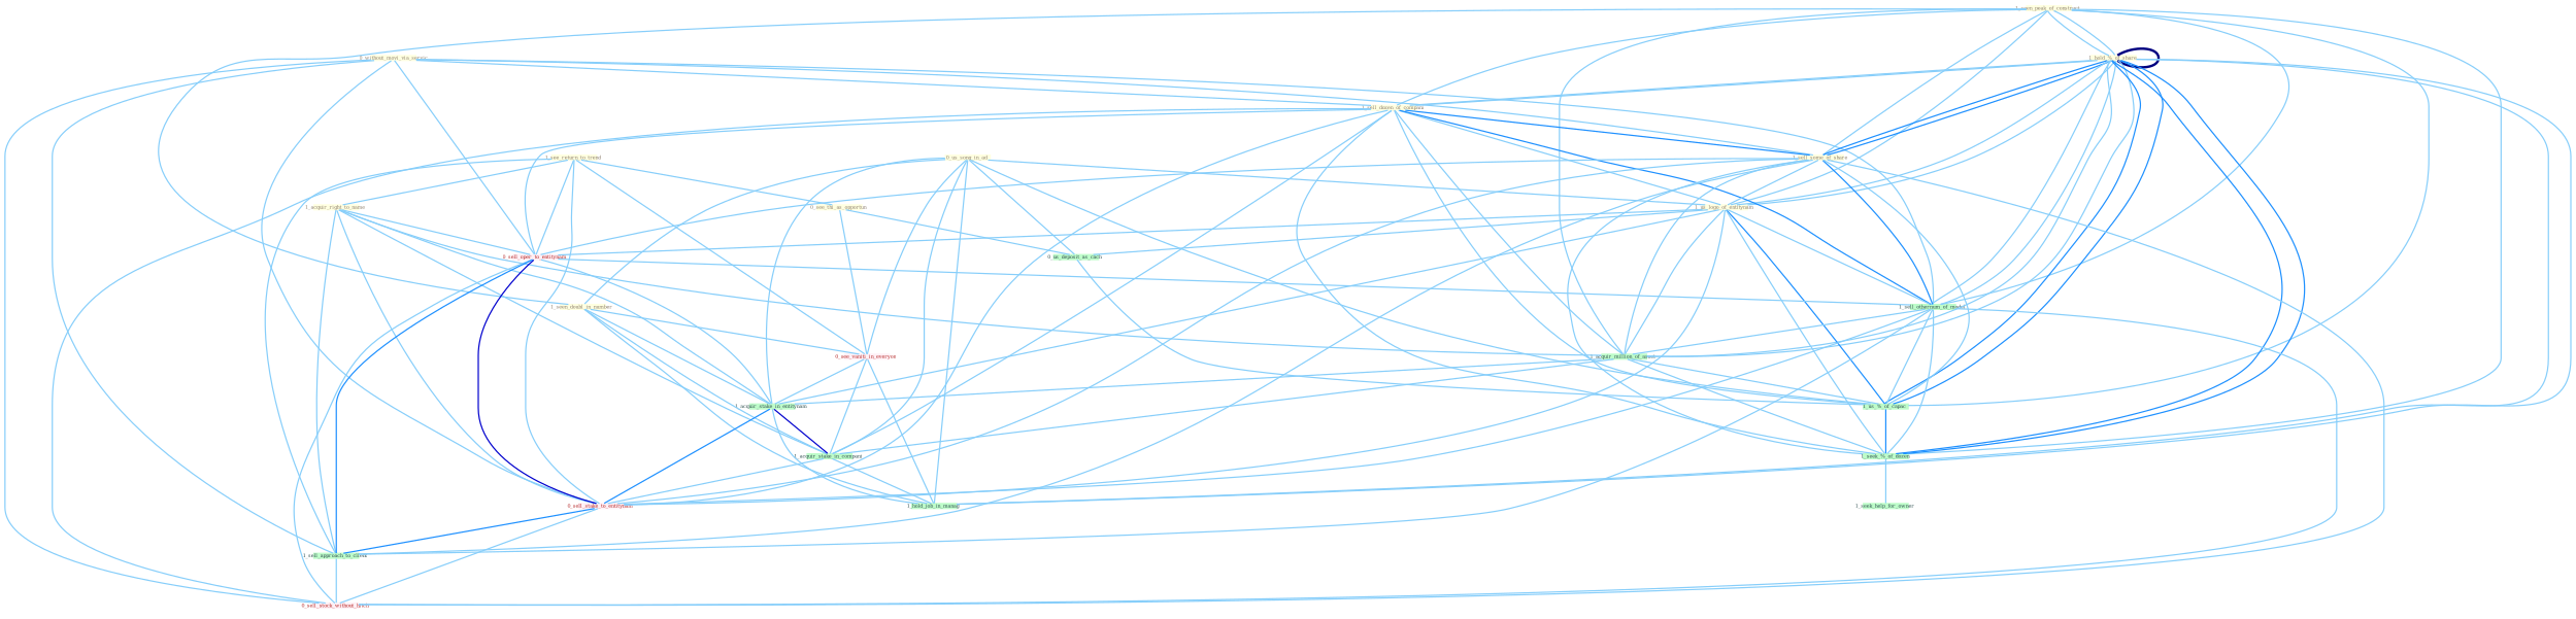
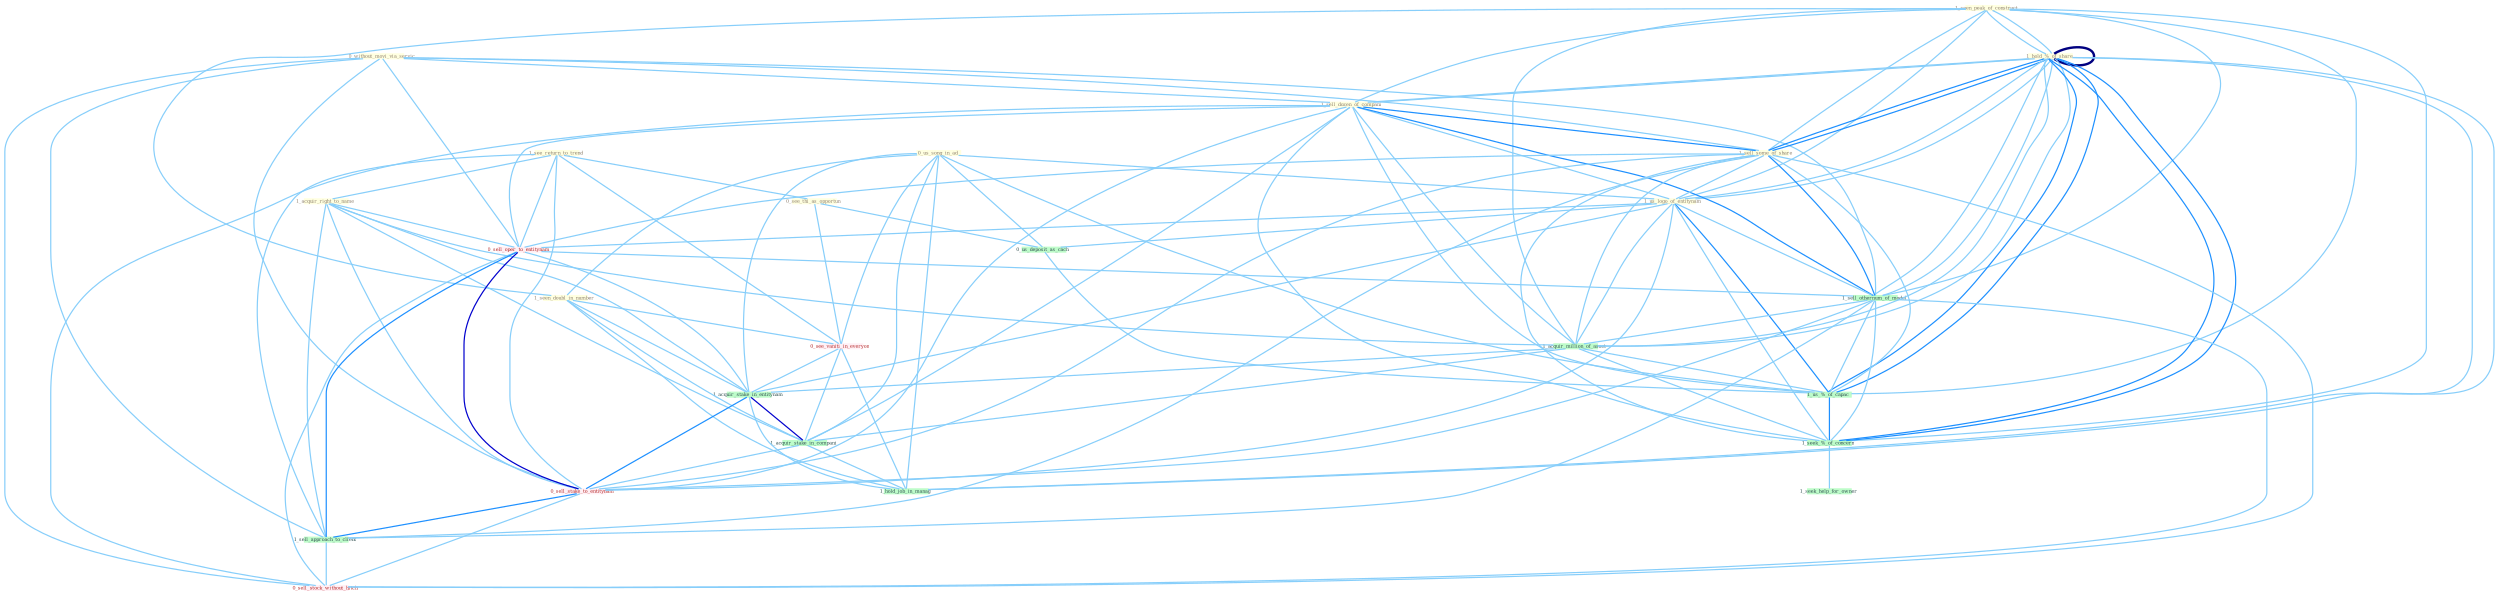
  graph {
    node [color="#ffffe0" fixedsize=true fontcolor="#8b7d6b" fontsize=4 shape=polygon style=filled]
    edge [color="#87cefa" w=1]
    "1_see_return_to_trend " [height=.06 width=.5]
    "0_see_thi_as_opportun " [height=.06 width=.5]
    "1_seen_peak_of_construct " [height=.06 width=.5]
    "0_us_song_in_ad " [height=.06 width=.5]
    n5 [height=.06 label="0_without_movi_via_servic" width=.5]
    "1_seen_doubl_in_number " [height=.06 width=.5]
    "1_acquir_right_to_name " [height=.06 width=.5]
    "1_hold_%_of_share " [height=.06 width=.5]
    "1_sell_dozen_of_compani " [height=.06 width=.5]
    "1_sell_some_of_share " [height=.06 width=.5]
    "1_us_logo_of_entitynam " [height=.06 width=.5]
    "0_sell_oper_to_entitynam " [color="#fff0f5" fontcolor="#b22222" height=.06 width=.5]
    "0_see_vaniti_in_everyon " [color="#fff0f5" fontcolor="#b22222" height=.06 width=.5]
    "0_sell_stake_to_entitynam " [color="#fff0f5" fontcolor="#b22222" height=.06 width=.5]
    "0_sell_stock_without_hitch " [color="#fff0f5" fontcolor="#b22222" height=.06 width=.5]
    "1_sell_approach_to_client " [color="#BDFCC9" fontcolor="#2f4f4f" height=.06 width=.5]
    "0_us_deposit_as_cach " [color="#BDFCC9" fontcolor="#2f4f4f" height=.06 width=.5]
    "1_sell_othernum_of_model " [color="#BDFCC9" fontcolor="#2f4f4f" height=.06 width=.5]
    "1_acquir_million_of_asset " [color="#BDFCC9" fontcolor="#2f4f4f" height=.06 width=.5]
    "1_us_%_of_capac " [color="#BDFCC9" fontcolor="#2f4f4f" height=.06 width=.5]
-   "1_seek_%_of_concern " [color="#BDFCC9" fontcolor="#2f4f4f" height=.06 width=.5 label="1_seek_%_of_dozen"]
+   "1_seek_%_of_concern " [color="#BDFCC9" fontcolor="#2f4f4f" height=.06 width=.5]
    "1_acquir_stake_in_entitynam " [color="#BDFCC9" fontcolor="#2f4f4f" height=.06 width=.5]
    "1_acquir_stake_in_compani " [color="#BDFCC9" fontcolor="#2f4f4f" height=.06 width=.5]
    "1_hold_job_in_manag " [color="#BDFCC9" fontcolor="#2f4f4f" height=.06 width=.5]
    "1_seek_help_for_owner " [color="#BDFCC9" fontcolor="#2f4f4f" height=.06 width=.5]
    subgraph sub_1 {
      "1_see_return_to_trend "
      "0_see_thi_as_opportun "
      "1_seen_peak_of_construct "
      "0_us_song_in_ad "
      n5
      "1_seen_doubl_in_number "
      "1_acquir_right_to_name "
      "1_hold_%_of_share "
      "1_sell_dozen_of_compani "
      "1_sell_some_of_share "
      "1_us_logo_of_entitynam "
    }
    subgraph sub_2 {
      "0_sell_oper_to_entitynam "
      "0_see_vaniti_in_everyon "
      "0_sell_stake_to_entitynam "
      "0_sell_stock_without_hitch "
    }
    "1_see_return_to_trend " -- "0_see_thi_as_opportun "
    "1_see_return_to_trend " -- "1_acquir_right_to_name "
    "1_see_return_to_trend " -- "0_sell_oper_to_entitynam "
    "1_see_return_to_trend " -- "0_see_vaniti_in_everyon "
    "1_see_return_to_trend " -- "0_sell_stake_to_entitynam "
    "1_see_return_to_trend " -- "1_sell_approach_to_client "
    "0_see_thi_as_opportun " -- "0_see_vaniti_in_everyon "
    "0_see_thi_as_opportun " -- "0_us_deposit_as_cach "
    "1_seen_peak_of_construct " -- "1_seen_doubl_in_number "
    "1_seen_peak_of_construct " -- "1_hold_%_of_share "
    "1_seen_peak_of_construct " -- "1_hold_%_of_share "
    "1_seen_peak_of_construct " -- "1_sell_dozen_of_compani "
    "1_seen_peak_of_construct " -- "1_sell_some_of_share "
    "1_seen_peak_of_construct " -- "1_us_logo_of_entitynam "
    "1_seen_peak_of_construct " -- "1_sell_othernum_of_model "
    "1_seen_peak_of_construct " -- "1_acquir_million_of_asset "
    "1_seen_peak_of_construct " -- "1_us_%_of_capac "
    "1_seen_peak_of_construct " -- "1_seek_%_of_concern "
    "0_us_song_in_ad " -- "1_seen_doubl_in_number "
    "0_us_song_in_ad " -- "1_us_logo_of_entitynam "
    "0_us_song_in_ad " -- "0_see_vaniti_in_everyon "
    "0_us_song_in_ad " -- "0_us_deposit_as_cach "
    "0_us_song_in_ad " -- "1_us_%_of_capac "
    "0_us_song_in_ad " -- "1_acquir_stake_in_entitynam "
    "0_us_song_in_ad " -- "1_acquir_stake_in_compani "
    "0_us_song_in_ad " -- "1_hold_job_in_manag "
    n5 -- "1_sell_dozen_of_compani "
    n5 -- "1_sell_some_of_share "
    n5 -- "0_sell_oper_to_entitynam "
    n5 -- "0_sell_stake_to_entitynam "
    n5 -- "0_sell_stock_without_hitch "
    n5 -- "1_sell_approach_to_client "
    n5 -- "1_sell_othernum_of_model "
    "1_seen_doubl_in_number " -- "0_see_vaniti_in_everyon "
    "1_seen_doubl_in_number " -- "1_acquir_stake_in_entitynam "
    "1_seen_doubl_in_number " -- "1_acquir_stake_in_compani "
    "1_seen_doubl_in_number " -- "1_hold_job_in_manag "
    "1_acquir_right_to_name " -- "0_sell_oper_to_entitynam "
    "1_acquir_right_to_name " -- "0_sell_stake_to_entitynam "
    "1_acquir_right_to_name " -- "1_sell_approach_to_client "
    "1_acquir_right_to_name " -- "1_acquir_million_of_asset "
    "1_acquir_right_to_name " -- "1_acquir_stake_in_entitynam "
    "1_acquir_right_to_name " -- "1_acquir_stake_in_compani "
    "1_hold_%_of_share " -- "1_hold_%_of_share " [color="#000080" style=bold w=4]
    "1_hold_%_of_share " -- "1_sell_dozen_of_compani "
    "1_hold_%_of_share " -- "1_sell_dozen_of_compani "
    "1_hold_%_of_share " -- "1_sell_some_of_share " [color="#1e90ff" w=2]
    "1_hold_%_of_share " -- "1_sell_some_of_share " [color="#1e90ff" w=2]
    "1_hold_%_of_share " -- "1_us_logo_of_entitynam "
    "1_hold_%_of_share " -- "1_us_logo_of_entitynam "
    "1_hold_%_of_share " -- "1_sell_othernum_of_model "
    "1_hold_%_of_share " -- "1_sell_othernum_of_model "
    "1_hold_%_of_share " -- "1_acquir_million_of_asset "
    "1_hold_%_of_share " -- "1_acquir_million_of_asset "
    "1_hold_%_of_share " -- "1_us_%_of_capac " [color="#1e90ff" w=2]
    "1_hold_%_of_share " -- "1_us_%_of_capac " [color="#1e90ff" w=2]
    "1_hold_%_of_share " -- "1_seek_%_of_concern " [color="#1e90ff" w=2]
    "1_hold_%_of_share " -- "1_seek_%_of_concern " [color="#1e90ff" w=2]
    "1_hold_%_of_share " -- "1_hold_job_in_manag "
    "1_hold_%_of_share " -- "1_hold_job_in_manag "
    "1_sell_dozen_of_compani " -- "1_sell_some_of_share " [color="#1e90ff" w=2]
    "1_sell_dozen_of_compani " -- "1_us_logo_of_entitynam "
    "1_sell_dozen_of_compani " -- "0_sell_oper_to_entitynam "
    "1_sell_dozen_of_compani " -- "0_sell_stake_to_entitynam "
    "1_sell_dozen_of_compani " -- "0_sell_stock_without_hitch "
    "1_sell_dozen_of_compani " -- "1_sell_othernum_of_model " [color="#1e90ff" w=2]
    "1_sell_dozen_of_compani " -- "1_acquir_million_of_asset "
    "1_sell_dozen_of_compani " -- "1_us_%_of_capac "
    "1_sell_dozen_of_compani " -- "1_seek_%_of_concern "
    "1_sell_dozen_of_compani " -- "1_acquir_stake_in_compani "
    "1_sell_some_of_share " -- "1_us_logo_of_entitynam "
    "1_sell_some_of_share " -- "0_sell_oper_to_entitynam "
    "1_sell_some_of_share " -- "0_sell_stake_to_entitynam "
    "1_sell_some_of_share " -- "0_sell_stock_without_hitch "
    "1_sell_some_of_share " -- "1_sell_approach_to_client "
    "1_sell_some_of_share " -- "1_sell_othernum_of_model " [color="#1e90ff" w=2]
    "1_sell_some_of_share " -- "1_acquir_million_of_asset "
    "1_sell_some_of_share " -- "1_us_%_of_capac "
    "1_sell_some_of_share " -- "1_seek_%_of_concern "
    "1_us_logo_of_entitynam " -- "0_sell_oper_to_entitynam "
    "1_us_logo_of_entitynam " -- "0_sell_stake_to_entitynam "
    "1_us_logo_of_entitynam " -- "0_us_deposit_as_cach "
    "1_us_logo_of_entitynam " -- "1_sell_othernum_of_model "
    "1_us_logo_of_entitynam " -- "1_acquir_million_of_asset "
    "1_us_logo_of_entitynam " -- "1_us_%_of_capac " [color="#1e90ff" w=2]
    "1_us_logo_of_entitynam " -- "1_seek_%_of_concern "
    "1_us_logo_of_entitynam " -- "1_acquir_stake_in_entitynam "
    "0_sell_oper_to_entitynam " -- "0_sell_stake_to_entitynam " [color="#0000cd" w=3]
    "0_sell_oper_to_entitynam " -- "0_sell_stock_without_hitch "
    "0_sell_oper_to_entitynam " -- "1_sell_approach_to_client " [color="#1e90ff" w=2]
    "0_sell_oper_to_entitynam " -- "1_sell_othernum_of_model "
    "0_sell_oper_to_entitynam " -- "1_acquir_stake_in_entitynam "
    "0_see_vaniti_in_everyon " -- "1_acquir_stake_in_entitynam "
    "0_see_vaniti_in_everyon " -- "1_acquir_stake_in_compani "
    "0_see_vaniti_in_everyon " -- "1_hold_job_in_manag "
    "0_sell_stake_to_entitynam " -- "0_sell_stock_without_hitch "
    "0_sell_stake_to_entitynam " -- "1_sell_approach_to_client " [color="#1e90ff" w=2]
    "1_sell_approach_to_client " -- "0_sell_stock_without_hitch "
    "0_us_deposit_as_cach " -- "1_us_%_of_capac "
    "1_sell_othernum_of_model " -- "0_sell_stake_to_entitynam "
    "1_sell_othernum_of_model " -- "0_sell_stock_without_hitch "
    "1_sell_othernum_of_model " -- "1_sell_approach_to_client "
    "1_sell_othernum_of_model " -- "1_acquir_million_of_asset "
    "1_sell_othernum_of_model " -- "1_us_%_of_capac "
    "1_sell_othernum_of_model " -- "1_seek_%_of_concern "
    "1_acquir_million_of_asset " -- "1_us_%_of_capac "
    "1_acquir_million_of_asset " -- "1_seek_%_of_concern "
    "1_acquir_million_of_asset " -- "1_acquir_stake_in_entitynam "
    "1_acquir_million_of_asset " -- "1_acquir_stake_in_compani "
    "1_us_%_of_capac " -- "1_seek_%_of_concern " [color="#1e90ff" w=2]
    "1_seek_%_of_concern " -- "1_seek_help_for_owner "
    "1_acquir_stake_in_entitynam " -- "0_sell_stake_to_entitynam " [color="#1e90ff" w=2]
    "1_acquir_stake_in_entitynam " -- "1_acquir_stake_in_compani " [color="#0000cd" w=3]
    "1_acquir_stake_in_entitynam " -- "1_hold_job_in_manag "
    "1_acquir_stake_in_compani " -- "0_sell_stake_to_entitynam "
    "1_acquir_stake_in_compani " -- "1_hold_job_in_manag "
  }
